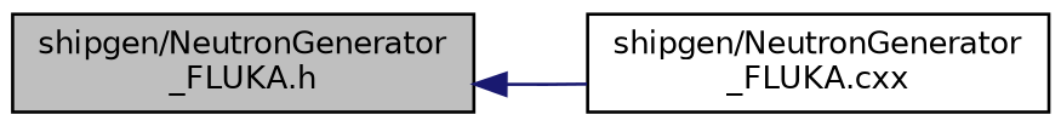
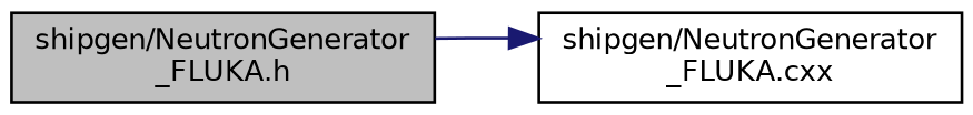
  digraph {
    rankdir=LR
    node [color=black fontname=Helvetica fontsize=10 shape=record style=filled]
    n1 [fillcolor=grey75 fontcolor=black height=0.2 label="shipgen/NeutronGenerator\l_FLUKA.h" width=0.4]
    n2 [fillcolor=white height=0.2 label="shipgen/NeutronGenerator\l_FLUKA.cxx" width=0.4]
-   n1 -> n2 [color=midnightblue dir=back fontname=Helvetica fontsize=10 labelfontname=Helvetica labelfontsize=10 style=solid]
+   n2 -> n1 [color=midnightblue dir=back fontname=Helvetica fontsize=10 labelfontname=Helvetica labelfontsize=10 style=solid]
  }
